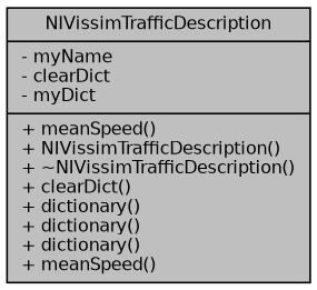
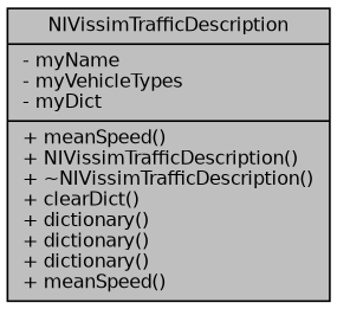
  digraph {
-   n1 [color=black fillcolor=grey75 fontcolor=black fontname=Helvetica fontsize=10 height=0.2 label="{NIVissimTrafficDescription\n|- myName\l- clearDict\l- myDict\l|+ meanSpeed()\l+ NIVissimTrafficDescription()\l+ ~NIVissimTrafficDescription()\l+ clearDict()\l+ dictionary()\l+ dictionary()\l+ dictionary()\l+ meanSpeed()\l}" shape=record style=filled width=0.4]
+   n1 [color=black fillcolor=grey75 fontcolor=black fontname=Helvetica fontsize=10 height=0.2 label="{NIVissimTrafficDescription\n|- myName\l- myVehicleTypes\l- myDict\l|+ meanSpeed()\l+ NIVissimTrafficDescription()\l+ ~NIVissimTrafficDescription()\l+ clearDict()\l+ dictionary()\l+ dictionary()\l+ dictionary()\l+ meanSpeed()\l}" shape=record style=filled width=0.4]
  }
